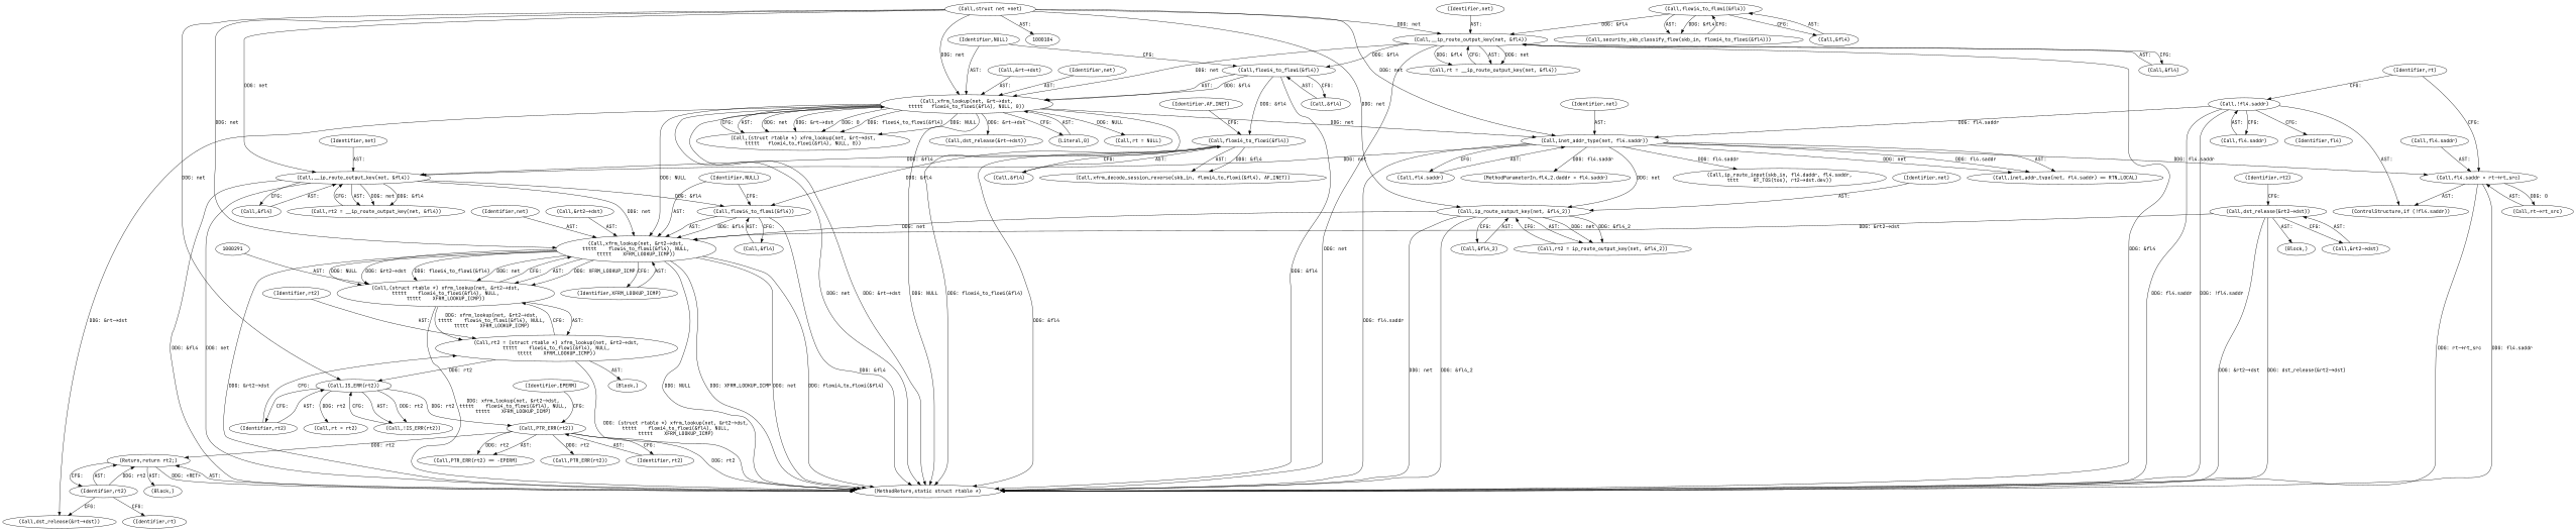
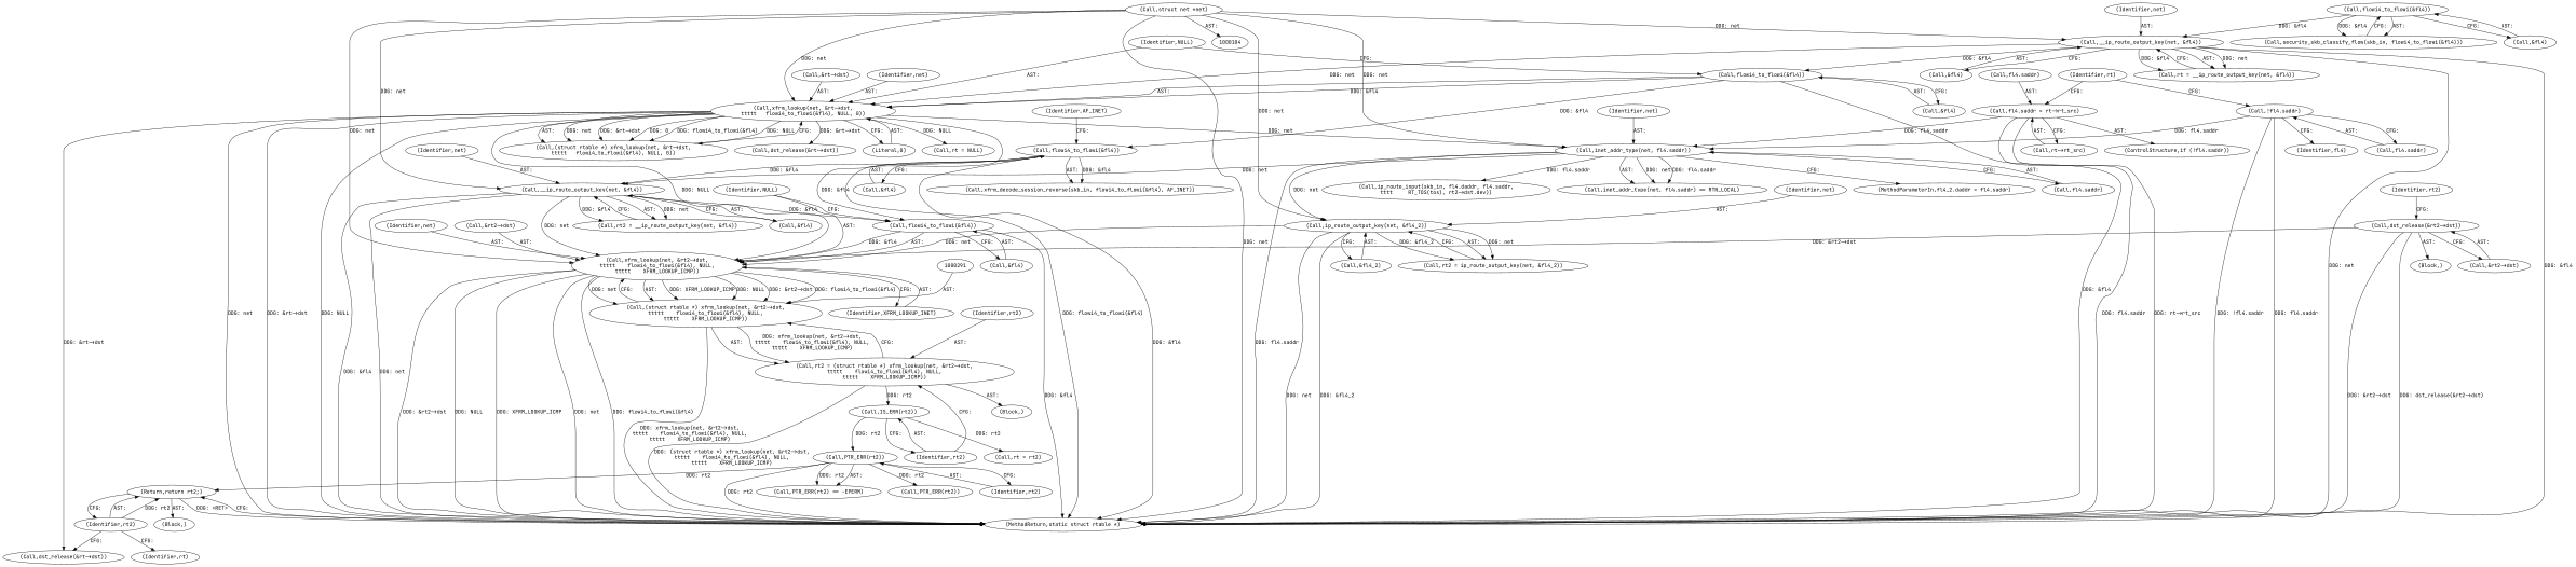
  digraph {
    fontname="JetBrains Mono"
    node [fontname="JetBrains Mono"]
    edge [fontname="JetBrains Mono"]
    n1 [label="(Return,return rt2;)"]
    n2 [label="(Identifier,rt2)"]
    n3 [label="(MethodReturn,static struct rtable *)"]
    n4 [label="(Block,)"]
    n5 [label="(Identifier,rt)"]
    n6 [label="(Call,dst_release(&rt->dst))"]
    n7 [label="(Call,PTR_ERR(rt2))"]
    n8 [label="(Call,PTR_ERR(rt2) == -EPERM)"]
    n9 [label="(Call,PTR_ERR(rt2))"]
    n10 [label="(Identifier,rt2)"]
    n11 [label="(Call,IS_ERR(rt2))"]
    n12 [label="(Call,rt = rt2)"]
-   n13 [label="(Call,!IS_ERR(rt2))"]
    n14 [label="(Identifier,rt2)"]
    n15 [label="(Call,rt2 = (struct rtable *) xfrm_lookup(net, &rt2->dst,\n\t\t\t\t\t    flowi4_to_flowi(&fl4), NULL,\n\t\t\t\t\t    XFRM_LOOKUP_ICMP))"]
    n16 [label="(Call,(struct rtable *) xfrm_lookup(net, &rt2->dst,\n\t\t\t\t\t    flowi4_to_flowi(&fl4), NULL,\n\t\t\t\t\t    XFRM_LOOKUP_ICMP))"]
    n17 [label="(Block,)"]
    n18 [label="(Call,xfrm_lookup(net, &rt2->dst,\n\t\t\t\t\t    flowi4_to_flowi(&fl4), NULL,\n\t\t\t\t\t    XFRM_LOOKUP_ICMP))"]
-   n19 [label="(Identifier,XFRM_LOOKUP_ICMP)"]
+   n19 [label="(Identifier,XFRM_LOOKUP_INET)"]
    n20 [label="(Call,ip_route_output_key(net, &fl4_2))"]
    n21 [label="(Call,rt2 = ip_route_output_key(net, &fl4_2))"]
    n22 [label="(Call,&fl4_2)"]
    n23 [label="(Call,inet_addr_type(net, fl4.saddr))"]
    n24 [label="(Call,__ip_route_output_key(net, &fl4))"]
    n25 [label="(MethodParameterIn,fl4_2.daddr = fl4.saddr)"]
    n26 [label="(Call,fl4.saddr)"]
    n27 [label="(Call,ip_route_input(skb_in, fl4.daddr, fl4.saddr,\n\t\t\t\t     RT_TOS(tos), rt2->dst.dev))"]
    n28 [label="(Call,inet_addr_type(net, fl4.saddr) == RTN_LOCAL)"]
    n29 [label="(Call,flowi4_to_flowi(&fl4))"]
    n30 [label="(Call,rt2 = __ip_route_output_key(net, &fl4))"]
    n31 [label="(Call,&fl4)"]
    n32 [label="(Call,xfrm_lookup(net, &rt->dst,\n\t\t\t\t\t   flowi4_to_flowi(&fl4), NULL, 0))"]
    n33 [label="(Call,(struct rtable *) xfrm_lookup(net, &rt->dst,\n\t\t\t\t\t   flowi4_to_flowi(&fl4), NULL, 0))"]
    n34 [label="(Call,dst_release(&rt->dst))"]
    n35 [label="(Literal,0)"]
    n36 [label="(Call,rt = NULL)"]
    n37 [label="(Call,__ip_route_output_key(net, &fl4))"]
    n38 [label="(Call,flowi4_to_flowi(&fl4))"]
    n39 [label="(Call,rt = __ip_route_output_key(net, &fl4))"]
    n40 [label="(Call,&fl4)"]
    n41 [label="(Call,flowi4_to_flowi(&fl4))"]
    n42 [label="(Call,&fl4)"]
    n43 [label="(Call,struct net *net)"]
    1000104
    n45 [label="(Call,flowi4_to_flowi(&fl4))"]
    n46 [label="(Call,&fl4)"]
    n47 [label="(Call,security_skb_classify_flow(skb_in, flowi4_to_flowi(&fl4)))"]
    n48 [label="(Call,xfrm_decode_session_reverse(skb_in, flowi4_to_flowi(&fl4), AF_INET))"]
    n49 [label="(Call,&fl4)"]
    n50 [label="(Call,!fl4.saddr)"]
    n51 [label="(ControlStructure,if (!fl4.saddr))"]
    n52 [label="(Call,fl4.saddr)"]
    n53 [label="(Identifier,fl4)"]
    n54 [label="(Call,fl4.saddr = rt->rt_src)"]
    n55 [label="(Call,rt->rt_src)"]
    n56 [label="(Call,&fl4)"]
    n57 [label="(Call,dst_release(&rt2->dst))"]
    n58 [label="(Block,)"]
    n59 [label="(Call,&rt2->dst)"]
    n60 [label="(Identifier,net)"]
    n61 [label="(Identifier,NULL)"]
-   n62 [label="(Identifier,EPERM)"]
    n63 [label="(Identifier,rt2)"]
    n64 [label="(Identifier,rt2)"]
    n65 [label="(Identifier,AF_INET)"]
    n66 [label="(Call,fl4.saddr)"]
    n67 [label="(Call,&rt->dst)"]
    n68 [label="(Identifier,net)"]
    n69 [label="(Identifier,rt)"]
    n70 [label="(Identifier,net)"]
    n71 [label="(Identifier,net)"]
    n72 [label="(Identifier,NULL)"]
    n73 [label="(Call,&rt2->dst)"]
    n74 [label="(Identifier,net)"]
    n75 [label="(Identifier,net)"]
    1000291
    n1 -> n2 [label="CFG: "]
    n1 -> n3 [label="DDG: <RET>"]
    n1 -> n4 [label="AST: "]
    n2 -> n1 [label="AST: "]
    n2 -> n1 [label="DDG: rt2"]
    n2 -> n5 [label="CFG: "]
    n2 -> n6 [label="CFG: "]
-   n3 -> n1 [label="AST: "]
+   n3 -> n1 [label="CFG: "]
    n7 -> n1 [label="DDG: rt2"]
    n7 -> n3 [label="DDG: rt2"]
    n7 -> n8 [label="AST: "]
    n7 -> n8 [label="DDG: rt2"]
    n7 -> n9 [label="DDG: rt2"]
    n7 -> n10 [label="CFG: "]
    n10 -> n7 [label="AST: "]
    n11 -> n7 [label="DDG: rt2"]
    n11 -> n12 [label="DDG: rt2"]
-   n11 -> n13 [label="AST: "]
-   n11 -> n13 [label="DDG: rt2"]
    n11 -> n14 [label="CFG: "]
-   n13 -> n11 [label="CFG: "]
    n14 -> n11 [label="AST: "]
    n14 -> n15 [label="CFG: "]
    n15 -> n3 [label="DDG: (struct rtable *) xfrm_lookup(net, &rt2->dst,\n\t\t\t\t\t    flowi4_to_flowi(&fl4), NULL,\n\t\t\t\t\t    XFRM_LOOKUP_ICMP)"]
    n15 -> n11 [label="DDG: rt2"]
    n15 -> n16 [label="CFG: "]
    n15 -> n17 [label="AST: "]
    n16 -> n3 [label="DDG: xfrm_lookup(net, &rt2->dst,\n\t\t\t\t\t    flowi4_to_flowi(&fl4), NULL,\n\t\t\t\t\t    XFRM_LOOKUP_ICMP)"]
    n16 -> n15 [label="AST: "]
    n16 -> n15 [label="DDG: xfrm_lookup(net, &rt2->dst,\n\t\t\t\t\t    flowi4_to_flowi(&fl4), NULL,\n\t\t\t\t\t    XFRM_LOOKUP_ICMP)"]
    n16 -> n18 [label="CFG: "]
    n18 -> n3 [label="DDG: net"]
    n18 -> n3 [label="DDG: flowi4_to_flowi(&fl4)"]
    n18 -> n3 [label="DDG: &rt2->dst"]
    n18 -> n3 [label="DDG: NULL"]
    n18 -> n3 [label="DDG: XFRM_LOOKUP_ICMP"]
    n18 -> n16 [label="AST: "]
    n18 -> n16 [label="DDG: XFRM_LOOKUP_ICMP"]
    n18 -> n16 [label="DDG: NULL"]
    n18 -> n16 [label="DDG: &rt2->dst"]
    n18 -> n16 [label="DDG: flowi4_to_flowi(&fl4)"]
    n18 -> n16 [label="DDG: net"]
    n18 -> n19 [label="CFG: "]
    n19 -> n18 [label="AST: "]
    n20 -> n3 [label="DDG: net"]
    n20 -> n3 [label="DDG: &fl4_2"]
    n20 -> n18 [label="DDG: net"]
    n20 -> n21 [label="AST: "]
    n20 -> n21 [label="DDG: net"]
    n20 -> n21 [label="DDG: &fl4_2"]
    n20 -> n22 [label="CFG: "]
    n21 -> n20 [label="CFG: "]
    n22 -> n20 [label="AST: "]
    n23 -> n3 [label="DDG: fl4.saddr"]
    n23 -> n20 [label="DDG: net"]
    n23 -> n24 [label="DDG: net"]
-   n23 -> n25 [label="DDG: fl4.saddr"]
+   n23 -> n25 [label="CFG: "]
    n23 -> n26 [label="CFG: "]
    n23 -> n27 [label="DDG: fl4.saddr"]
    n23 -> n28 [label="AST: "]
    n23 -> n28 [label="DDG: net"]
    n23 -> n28 [label="DDG: fl4.saddr"]
    n24 -> n3 [label="DDG: &fl4"]
    n24 -> n3 [label="DDG: net"]
    n24 -> n18 [label="DDG: net"]
    n24 -> n29 [label="DDG: &fl4"]
    n24 -> n30 [label="AST: "]
    n24 -> n30 [label="DDG: net"]
    n24 -> n30 [label="DDG: &fl4"]
    n24 -> n31 [label="CFG: "]
    n26 -> n23 [label="AST: "]
    n29 -> n3 [label="DDG: &fl4"]
    n29 -> n18 [label="AST: "]
    n29 -> n18 [label="DDG: &fl4"]
    n29 -> n56 [label="CFG: "]
    n30 -> n24 [label="CFG: "]
    n31 -> n24 [label="AST: "]
    n32 -> n3 [label="DDG: flowi4_to_flowi(&fl4)"]
    n32 -> n3 [label="DDG: net"]
    n32 -> n3 [label="DDG: &rt->dst"]
    n32 -> n3 [label="DDG: NULL"]
    n32 -> n6 [label="DDG: &rt->dst"]
    n32 -> n18 [label="DDG: NULL"]
    n32 -> n23 [label="DDG: net"]
    n32 -> n33 [label="AST: "]
    n32 -> n33 [label="DDG: net"]
    n32 -> n33 [label="DDG: &rt->dst"]
    n32 -> n33 [label="DDG: 0"]
    n32 -> n33 [label="DDG: flowi4_to_flowi(&fl4)"]
    n32 -> n33 [label="DDG: NULL"]
    n32 -> n34 [label="DDG: &rt->dst"]
    n32 -> n35 [label="CFG: "]
    n32 -> n36 [label="DDG: NULL"]
    n33 -> n32 [label="CFG: "]
    n35 -> n32 [label="AST: "]
    n37 -> n3 [label="DDG: net"]
    n37 -> n3 [label="DDG: &fl4"]
    n37 -> n32 [label="DDG: net"]
    n37 -> n38 [label="DDG: &fl4"]
    n37 -> n39 [label="AST: "]
    n37 -> n39 [label="DDG: net"]
    n37 -> n39 [label="DDG: &fl4"]
    n37 -> n40 [label="CFG: "]
    n38 -> n3 [label="DDG: &fl4"]
    n38 -> n32 [label="AST: "]
    n38 -> n32 [label="DDG: &fl4"]
    n38 -> n41 [label="DDG: &fl4"]
    n38 -> n42 [label="CFG: "]
    n39 -> n37 [label="CFG: "]
    n40 -> n37 [label="AST: "]
    n41 -> n3 [label="DDG: &fl4"]
    n41 -> n24 [label="DDG: &fl4"]
    n41 -> n29 [label="DDG: &fl4"]
    n41 -> n48 [label="AST: "]
    n41 -> n48 [label="DDG: &fl4"]
    n41 -> n49 [label="CFG: "]
    n42 -> n38 [label="AST: "]
-   n43 -> n11 [label="DDG: net"]
+   n43 -> n3 [label="DDG: net"]
    n43 -> n18 [label="DDG: net"]
    n43 -> n20 [label="DDG: net"]
    n43 -> n23 [label="DDG: net"]
    n43 -> n24 [label="DDG: net"]
    n43 -> n32 [label="DDG: net"]
    n43 -> n37 [label="DDG: net"]
    n43 -> 1000104 [label="AST: "]
    n45 -> n37 [label="DDG: &fl4"]
    n45 -> n46 [label="CFG: "]
    n45 -> n47 [label="AST: "]
    n45 -> n47 [label="DDG: &fl4"]
    n46 -> n45 [label="AST: "]
    n47 -> n45 [label="CFG: "]
    n49 -> n41 [label="AST: "]
    n50 -> n3 [label="DDG: !fl4.saddr"]
    n50 -> n3 [label="DDG: fl4.saddr"]
    n50 -> n23 [label="DDG: fl4.saddr"]
-   n50 -> n51 [label="AST: "]
    n50 -> n52 [label="CFG: "]
    n50 -> n53 [label="CFG: "]
    n52 -> n50 [label="AST: "]
    n54 -> n3 [label="DDG: fl4.saddr"]
    n54 -> n3 [label="DDG: rt->rt_src"]
-   n23 -> n54 [label="DDG: fl4.saddr"]
+   n54 -> n23 [label="DDG: fl4.saddr"]
    n54 -> n51 [label="AST: "]
-   n54 -> n55 [label="DDG: 0"]
+   n54 -> n55 [label="CFG: "]
    n55 -> n54 [label="AST: "]
    n56 -> n29 [label="AST: "]
    n57 -> n3 [label="DDG: &rt2->dst"]
    n57 -> n3 [label="DDG: dst_release(&rt2->dst)"]
    n57 -> n18 [label="DDG: &rt2->dst"]
    n57 -> n58 [label="AST: "]
    n57 -> n59 [label="CFG: "]
    n59 -> n57 [label="AST: "]
    n60 -> n18 [label="AST: "]
    n61 -> n32 [label="AST: "]
    n61 -> n38 [label="CFG: "]
-   n62 -> n7 [label="CFG: "]
    n63 -> n15 [label="AST: "]
    n64 -> n57 [label="CFG: "]
    n65 -> n41 [label="CFG: "]
    n66 -> n54 [label="AST: "]
    n67 -> n32 [label="AST: "]
    n68 -> n32 [label="AST: "]
    n69 -> n50 [label="CFG: "]
    n69 -> n54 [label="CFG: "]
    n70 -> n24 [label="AST: "]
    n71 -> n20 [label="AST: "]
    n72 -> n18 [label="AST: "]
    n72 -> n29 [label="CFG: "]
    n73 -> n18 [label="AST: "]
    n74 -> n37 [label="AST: "]
    n75 -> n23 [label="AST: "]
    1000291 -> n16 [label="AST: "]
  }
